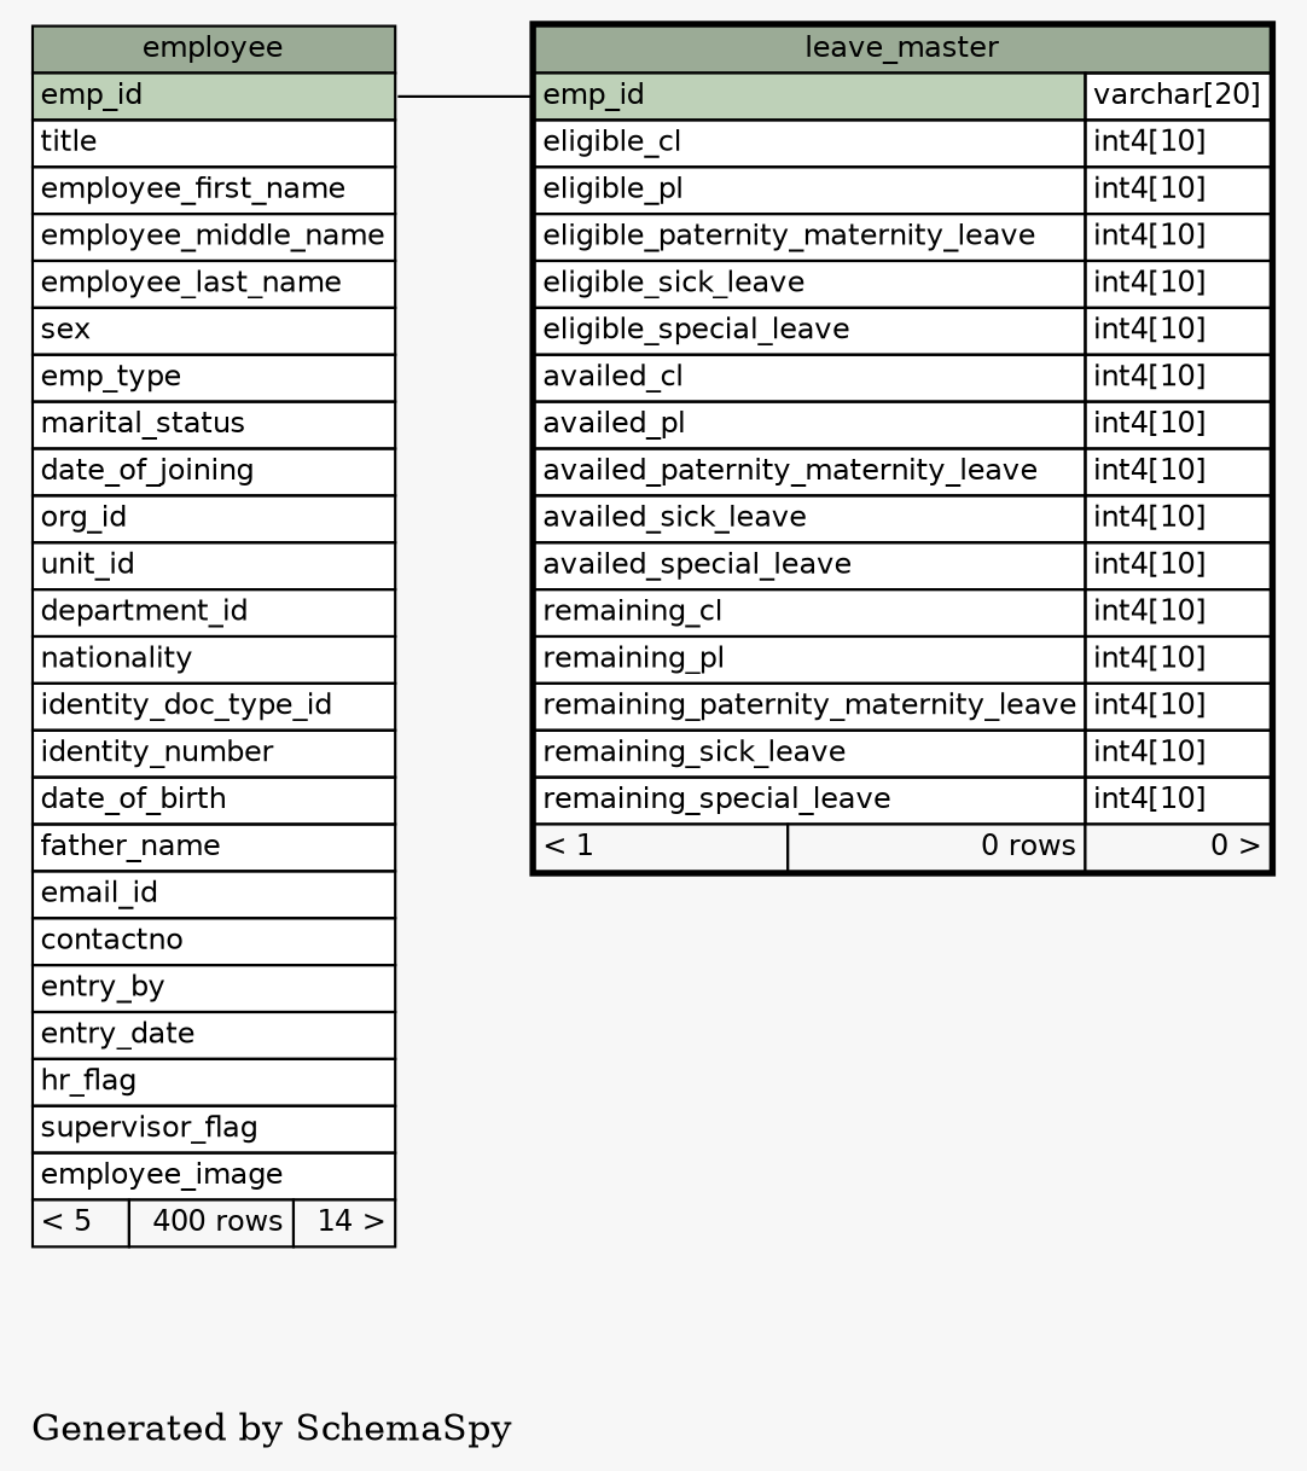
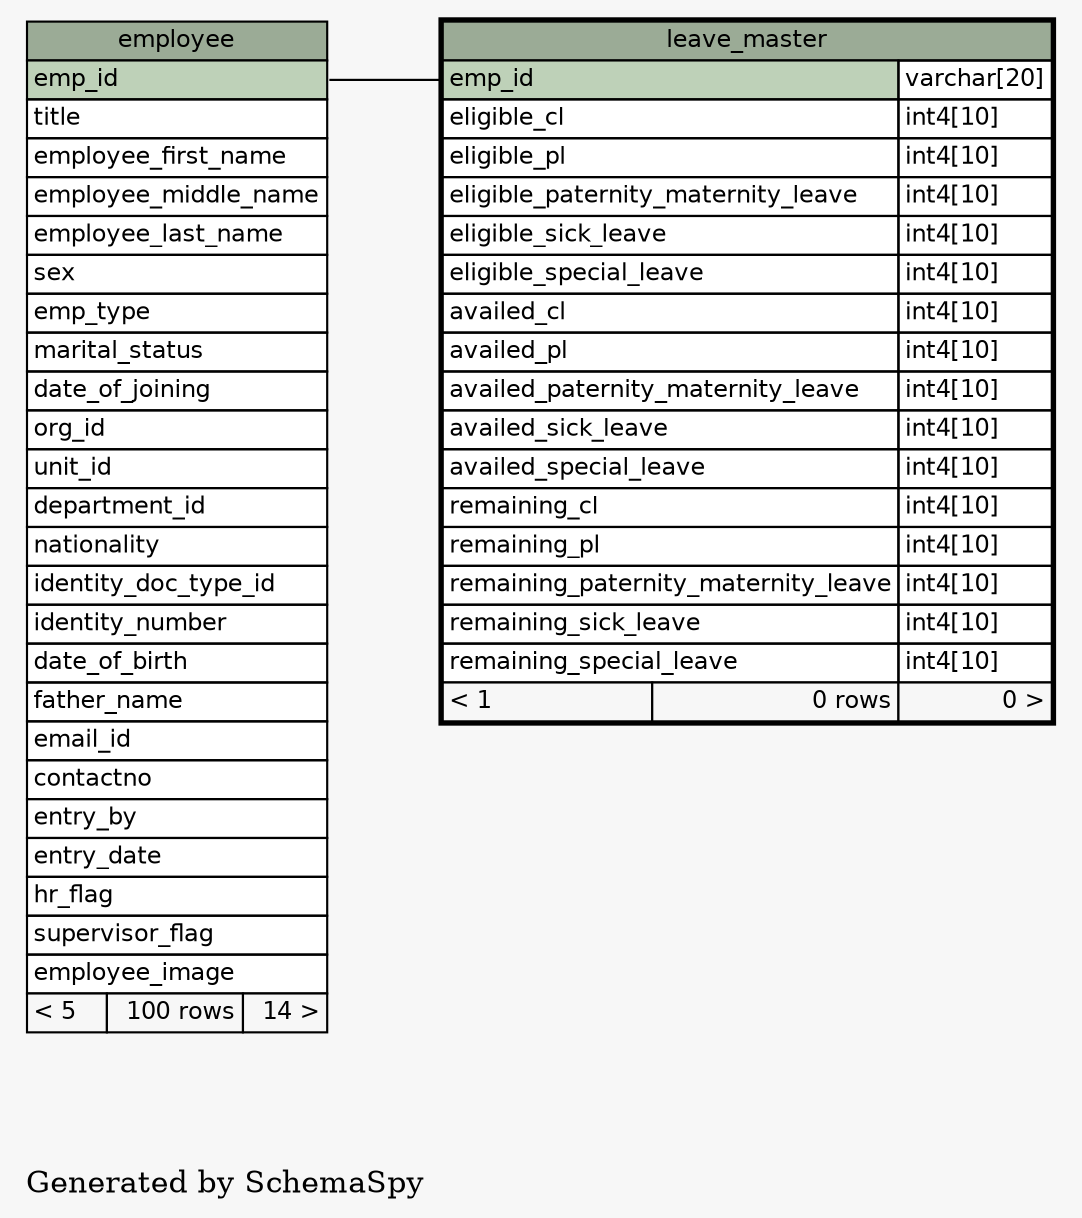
  digraph {
    bgcolor="#f7f7f7"
    label="\nGenerated by SchemaSpy"
    labeljust=l
    rankdir=RL
    node [fontname=Helvetica fontsize=11 shape=plaintext]
    n1 [label=<     <TABLE BORDER="2" CELLBORDER="1" CELLSPACING="0" BGCOLOR="#ffffff">       <TR><TD PORT="leave_master.heading" COLSPAN="3" BGCOLOR="#9bab96" ALIGN="CENTER">leave_master</TD></TR>       <TR><TD PORT="emp_id" COLSPAN="2" BGCOLOR="#bed1b8" ALIGN="LEFT">emp_id</TD><TD PORT="emp_id.type" ALIGN="LEFT">varchar[20]</TD></TR>       <TR><TD PORT="eligible_cl" COLSPAN="2" ALIGN="LEFT">eligible_cl</TD><TD PORT="eligible_cl.type" ALIGN="LEFT">int4[10]</TD></TR>       <TR><TD PORT="eligible_pl" COLSPAN="2" ALIGN="LEFT">eligible_pl</TD><TD PORT="eligible_pl.type" ALIGN="LEFT">int4[10]</TD></TR>       <TR><TD PORT="eligible_paternity_maternity_leave" COLSPAN="2" ALIGN="LEFT">eligible_paternity_maternity_leave</TD><TD PORT="eligible_paternity_maternity_leave.type" ALIGN="LEFT">int4[10]</TD></TR>       <TR><TD PORT="eligible_sick_leave" COLSPAN="2" ALIGN="LEFT">eligible_sick_leave</TD><TD PORT="eligible_sick_leave.type" ALIGN="LEFT">int4[10]</TD></TR>       <TR><TD PORT="eligible_special_leave" COLSPAN="2" ALIGN="LEFT">eligible_special_leave</TD><TD PORT="eligible_special_leave.type" ALIGN="LEFT">int4[10]</TD></TR>       <TR><TD PORT="availed_cl" COLSPAN="2" ALIGN="LEFT">availed_cl</TD><TD PORT="availed_cl.type" ALIGN="LEFT">int4[10]</TD></TR>       <TR><TD PORT="availed_pl" COLSPAN="2" ALIGN="LEFT">availed_pl</TD><TD PORT="availed_pl.type" ALIGN="LEFT">int4[10]</TD></TR>       <TR><TD PORT="availed_paternity_maternity_leave" COLSPAN="2" ALIGN="LEFT">availed_paternity_maternity_leave</TD><TD PORT="availed_paternity_maternity_leave.type" ALIGN="LEFT">int4[10]</TD></TR>       <TR><TD PORT="availed_sick_leave" COLSPAN="2" ALIGN="LEFT">availed_sick_leave</TD><TD PORT="availed_sick_leave.type" ALIGN="LEFT">int4[10]</TD></TR>       <TR><TD PORT="availed_special_leave" COLSPAN="2" ALIGN="LEFT">availed_special_leave</TD><TD PORT="availed_special_leave.type" ALIGN="LEFT">int4[10]</TD></TR>       <TR><TD PORT="remaining_cl" COLSPAN="2" ALIGN="LEFT">remaining_cl</TD><TD PORT="remaining_cl.type" ALIGN="LEFT">int4[10]</TD></TR>       <TR><TD PORT="remaining_pl" COLSPAN="2" ALIGN="LEFT">remaining_pl</TD><TD PORT="remaining_pl.type" ALIGN="LEFT">int4[10]</TD></TR>       <TR><TD PORT="remaining_paternity_maternity_leave" COLSPAN="2" ALIGN="LEFT">remaining_paternity_maternity_leave</TD><TD PORT="remaining_paternity_maternity_leave.type" ALIGN="LEFT">int4[10]</TD></TR>       <TR><TD PORT="remaining_sick_leave" COLSPAN="2" ALIGN="LEFT">remaining_sick_leave</TD><TD PORT="remaining_sick_leave.type" ALIGN="LEFT">int4[10]</TD></TR>       <TR><TD PORT="remaining_special_leave" COLSPAN="2" ALIGN="LEFT">remaining_special_leave</TD><TD PORT="remaining_special_leave.type" ALIGN="LEFT">int4[10]</TD></TR>       <TR><TD ALIGN="LEFT" BGCOLOR="#f7f7f7">&lt; 1</TD><TD ALIGN="RIGHT" BGCOLOR="#f7f7f7">0 rows</TD><TD ALIGN="RIGHT" BGCOLOR="#f7f7f7">0 &gt;</TD></TR>     </TABLE>>]
-   n2 [label=<     <TABLE BORDER="0" CELLBORDER="1" CELLSPACING="0" BGCOLOR="#ffffff">       <TR><TD PORT="employee.heading" COLSPAN="3" BGCOLOR="#9bab96" ALIGN="CENTER">employee</TD></TR>       <TR><TD PORT="emp_id" COLSPAN="3" BGCOLOR="#bed1b8" ALIGN="LEFT">emp_id</TD></TR>       <TR><TD PORT="title" COLSPAN="3" ALIGN="LEFT">title</TD></TR>       <TR><TD PORT="employee_first_name" COLSPAN="3" ALIGN="LEFT">employee_first_name</TD></TR>       <TR><TD PORT="employee_middle_name" COLSPAN="3" ALIGN="LEFT">employee_middle_name</TD></TR>       <TR><TD PORT="employee_last_name" COLSPAN="3" ALIGN="LEFT">employee_last_name</TD></TR>       <TR><TD PORT="sex" COLSPAN="3" ALIGN="LEFT">sex</TD></TR>       <TR><TD PORT="emp_type" COLSPAN="3" ALIGN="LEFT">emp_type</TD></TR>       <TR><TD PORT="marital_status" COLSPAN="3" ALIGN="LEFT">marital_status</TD></TR>       <TR><TD PORT="date_of_joining" COLSPAN="3" ALIGN="LEFT">date_of_joining</TD></TR>       <TR><TD PORT="org_id" COLSPAN="3" ALIGN="LEFT">org_id</TD></TR>       <TR><TD PORT="unit_id" COLSPAN="3" ALIGN="LEFT">unit_id</TD></TR>       <TR><TD PORT="department_id" COLSPAN="3" ALIGN="LEFT">department_id</TD></TR>       <TR><TD PORT="nationality" COLSPAN="3" ALIGN="LEFT">nationality</TD></TR>       <TR><TD PORT="identity_doc_type_id" COLSPAN="3" ALIGN="LEFT">identity_doc_type_id</TD></TR>       <TR><TD PORT="identity_number" COLSPAN="3" ALIGN="LEFT">identity_number</TD></TR>       <TR><TD PORT="date_of_birth" COLSPAN="3" ALIGN="LEFT">date_of_birth</TD></TR>       <TR><TD PORT="father_name" COLSPAN="3" ALIGN="LEFT">father_name</TD></TR>       <TR><TD PORT="email_id" COLSPAN="3" ALIGN="LEFT">email_id</TD></TR>       <TR><TD PORT="contactno" COLSPAN="3" ALIGN="LEFT">contactno</TD></TR>       <TR><TD PORT="entry_by" COLSPAN="3" ALIGN="LEFT">entry_by</TD></TR>       <TR><TD PORT="entry_date" COLSPAN="3" ALIGN="LEFT">entry_date</TD></TR>       <TR><TD PORT="hr_flag" COLSPAN="3" ALIGN="LEFT">hr_flag</TD></TR>       <TR><TD PORT="supervisor_flag" COLSPAN="3" ALIGN="LEFT">supervisor_flag</TD></TR>       <TR><TD PORT="employee_image" COLSPAN="3" ALIGN="LEFT">employee_image</TD></TR>       <TR><TD ALIGN="LEFT" BGCOLOR="#f7f7f7">&lt; 5</TD><TD ALIGN="RIGHT" BGCOLOR="#f7f7f7">400 rows</TD><TD ALIGN="RIGHT" BGCOLOR="#f7f7f7">14 &gt;</TD></TR>     </TABLE>>]
+   n2 [label=<     <TABLE BORDER="0" CELLBORDER="1" CELLSPACING="0" BGCOLOR="#ffffff">       <TR><TD PORT="employee.heading" COLSPAN="3" BGCOLOR="#9bab96" ALIGN="CENTER">employee</TD></TR>       <TR><TD PORT="emp_id" COLSPAN="3" BGCOLOR="#bed1b8" ALIGN="LEFT">emp_id</TD></TR>       <TR><TD PORT="title" COLSPAN="3" ALIGN="LEFT">title</TD></TR>       <TR><TD PORT="employee_first_name" COLSPAN="3" ALIGN="LEFT">employee_first_name</TD></TR>       <TR><TD PORT="employee_middle_name" COLSPAN="3" ALIGN="LEFT">employee_middle_name</TD></TR>       <TR><TD PORT="employee_last_name" COLSPAN="3" ALIGN="LEFT">employee_last_name</TD></TR>       <TR><TD PORT="sex" COLSPAN="3" ALIGN="LEFT">sex</TD></TR>       <TR><TD PORT="emp_type" COLSPAN="3" ALIGN="LEFT">emp_type</TD></TR>       <TR><TD PORT="marital_status" COLSPAN="3" ALIGN="LEFT">marital_status</TD></TR>       <TR><TD PORT="date_of_joining" COLSPAN="3" ALIGN="LEFT">date_of_joining</TD></TR>       <TR><TD PORT="org_id" COLSPAN="3" ALIGN="LEFT">org_id</TD></TR>       <TR><TD PORT="unit_id" COLSPAN="3" ALIGN="LEFT">unit_id</TD></TR>       <TR><TD PORT="department_id" COLSPAN="3" ALIGN="LEFT">department_id</TD></TR>       <TR><TD PORT="nationality" COLSPAN="3" ALIGN="LEFT">nationality</TD></TR>       <TR><TD PORT="identity_doc_type_id" COLSPAN="3" ALIGN="LEFT">identity_doc_type_id</TD></TR>       <TR><TD PORT="identity_number" COLSPAN="3" ALIGN="LEFT">identity_number</TD></TR>       <TR><TD PORT="date_of_birth" COLSPAN="3" ALIGN="LEFT">date_of_birth</TD></TR>       <TR><TD PORT="father_name" COLSPAN="3" ALIGN="LEFT">father_name</TD></TR>       <TR><TD PORT="email_id" COLSPAN="3" ALIGN="LEFT">email_id</TD></TR>       <TR><TD PORT="contactno" COLSPAN="3" ALIGN="LEFT">contactno</TD></TR>       <TR><TD PORT="entry_by" COLSPAN="3" ALIGN="LEFT">entry_by</TD></TR>       <TR><TD PORT="entry_date" COLSPAN="3" ALIGN="LEFT">entry_date</TD></TR>       <TR><TD PORT="hr_flag" COLSPAN="3" ALIGN="LEFT">hr_flag</TD></TR>       <TR><TD PORT="supervisor_flag" COLSPAN="3" ALIGN="LEFT">supervisor_flag</TD></TR>       <TR><TD PORT="employee_image" COLSPAN="3" ALIGN="LEFT">employee_image</TD></TR>       <TR><TD ALIGN="LEFT" BGCOLOR="#f7f7f7">&lt; 5</TD><TD ALIGN="RIGHT" BGCOLOR="#f7f7f7">100 rows</TD><TD ALIGN="RIGHT" BGCOLOR="#f7f7f7">14 &gt;</TD></TR>     </TABLE>>]
    n1 -> n2 [arrowhead=none arrowsize=0.8 arrowtail=tee headport="emp_id:e" tailport="emp_id:w"]
  }
